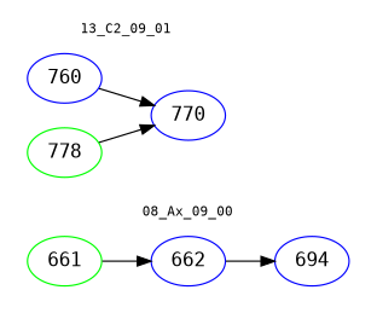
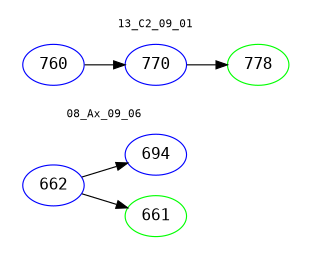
  digraph {
    fontname="DejaVu Sans Mono"
    rankdir=LR
    node [color=blue fontname="DejaVu Sans Mono"]
    edge [color=black fontname="DejaVu Sans Mono"]
    n1 [label=662]
    n2 [color=green label=661]
    n3 [label=694]
    n4 [label=770]
    n5 [label=760]
    n6 [color=green label=778]
    subgraph cluster_1 {
      color=white
      fontsize=10
-     label="08_Ax_09_00"
+     label="08_Ax_09_06"
      n1
      n2
      n3
    }
    subgraph cluster_2 {
      color=white
      fontsize=10
      label="13_C2_09_01"
      n4
      n5
      n6
    }
-   n2 -> n1
+   n1 -> n2
    n1 -> n3
-   n6 -> n4
+   n4 -> n6
    n5 -> n4
  }
